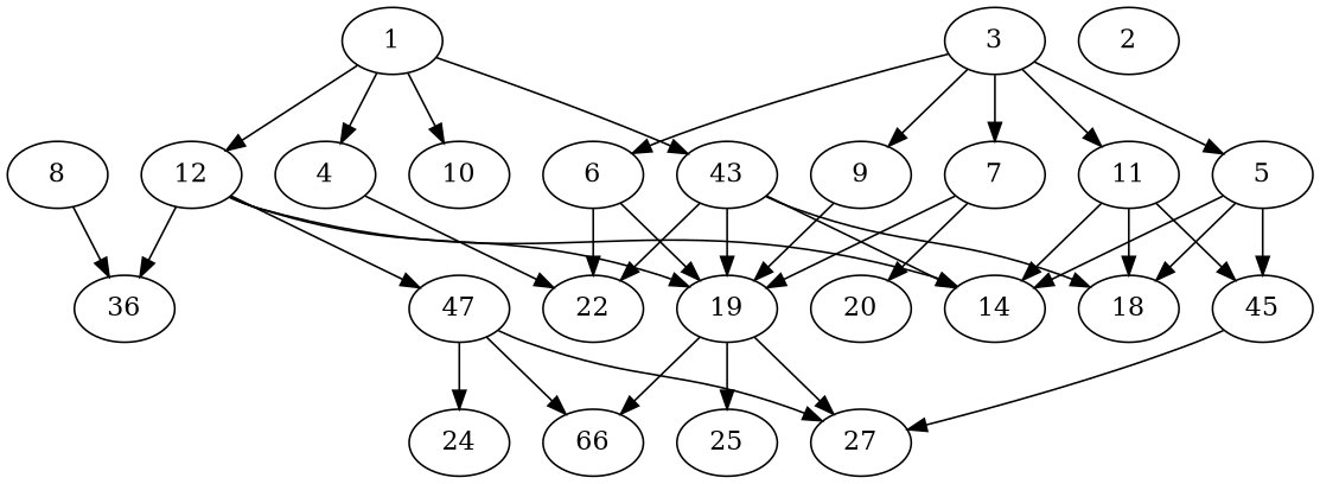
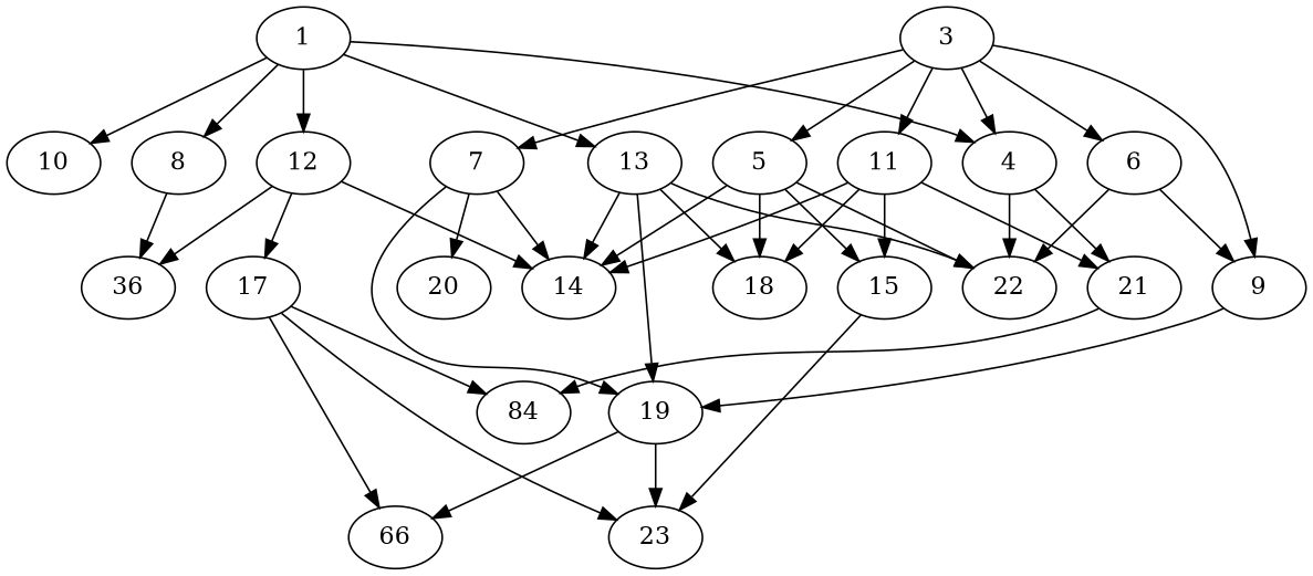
  digraph {
    node [alpha=0.15]
    1 [alpha=0.02 expect_size=1082403935590960594944]
    4 [alpha=0.11 expect_size=9691597038660870]
    8 [alpha=0.03 expect_size=237913199305281241088]
    10 [alpha=0.01 expect_size=462191936586765041664]
    12 [expect_size=4958806752261508]
-   13 [alpha=0.14 expect_size=353436645848449664 label=43]
+   13 [alpha=0.14 expect_size=353436645848449664]
+   21 [alpha=0.14 expect_size=21951110757356620]
    22 [expect_size=12118500282412704]
    n9 [expect_size=14467265470822692 label=36]
    14 [alpha=0.13 expect_size=2862758405623333888]
    19 [alpha=0.04 expect_size=1374011937276696064]
-   17 [alpha=0.01 expect_size=532373811757659979776 label=47]
+   17 [alpha=0.01 expect_size=532373811757659979776]
    18 [alpha=0.11 expect_size=26413061105324960]
-   24 [alpha=0.06 expect_size=1200313277007750234112]
-   27 [alpha=0.11 expect_size=713976319623203712]
+   24 [alpha=0.06 expect_size=1200313277007750234112 label=84]
+   27 [alpha=0.11 expect_size=713976319623203712 label=23]
    n16 [alpha=0.14 expect_size=83163032008812896 label=66]
-   25 [alpha=0.06 expect_size=386054379910146818048]
-   2 [alpha=0.18 expect_size=1523253480797317]
    3 [alpha=0.17 expect_size=3615073298661267]
    5 [alpha=0.13 expect_size=116167697625212064]
    6 [alpha=0.19 expect_size=237421639414444096]
    7 [alpha=0.16 expect_size=20743825406803580]
    9 [alpha=0.08 expect_size=8992154746970995]
    11 [alpha=0.04 expect_size=530926386516718464]
-   15 [expect_size=212043728198079348736 label=45]
+   15 [expect_size=212043728198079348736]
    20 [alpha=0.10 expect_size=939541652356064]
    1 -> 4
+   1 -> 8
    1 -> 10
    1 -> 12
    1 -> 13
+   4 -> 21
    4 -> 22
    8 -> n9
    12 -> n9
    12 -> 14
-   12 -> 19
    12 -> 17
    13 -> 22
    13 -> 14
    13 -> 19
    13 -> 18
+   21 -> 24
    19 -> 27
    19 -> n16
-   19 -> 25
    17 -> 24
    17 -> 27
    17 -> n16
+   3 -> 4
    3 -> 5
    3 -> 6
    3 -> 7
    3 -> 9
    3 -> 11
+   5 -> 22
    5 -> 14
    5 -> 18
    5 -> 15
    6 -> 22
-   6 -> 19
+   6 -> 9
+   7 -> 14
    7 -> 19
    7 -> 20
    9 -> 19
+   11 -> 21
    11 -> 14
    11 -> 18
    11 -> 15
    15 -> 27
  }
